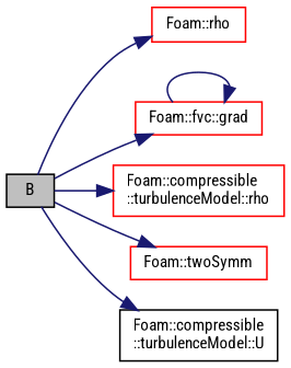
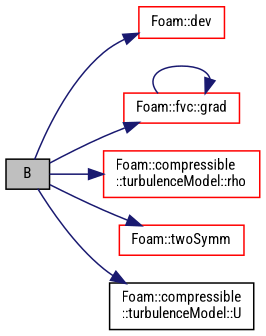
  digraph {
    fontname="Roboto Condensed"
    rankdir=LR
    node [color=red fontname="Roboto Condensed" fontsize=10 shape=record]
    edge [color=midnightblue fontname="Roboto Condensed" fontsize=10 labelfontname=FreeSans labelfontsize=10 style=solid]
    n1 [color=black fillcolor=grey75 fontcolor=black height=0.2 label=B style=filled width=0.4]
-   n2 [height=0.2 label="Foam::rho" width=0.4]
+   n2 [height=0.2 label="Foam::dev" width=0.4]
    n3 [height=0.2 label="Foam::fvc::grad" width=0.4]
    n4 [height=0.2 label="Foam::compressible\l::turbulenceModel::rho" width=0.4]
    n5 [height=0.2 label="Foam::twoSymm" width=0.4]
    n6 [color=black height=0.2 label="Foam::compressible\l::turbulenceModel::U" width=0.4]
    n1 -> n2
    n1 -> n3
    n1 -> n4
    n1 -> n5
    n1 -> n6
    n3 -> n3
  }
